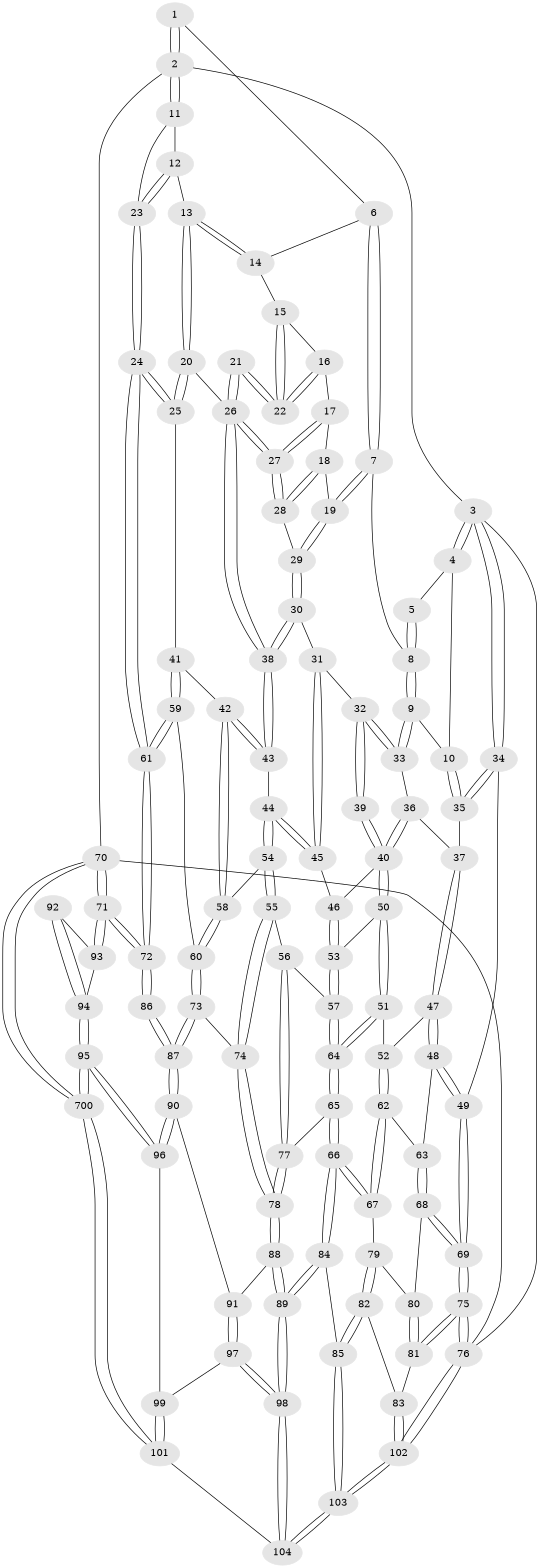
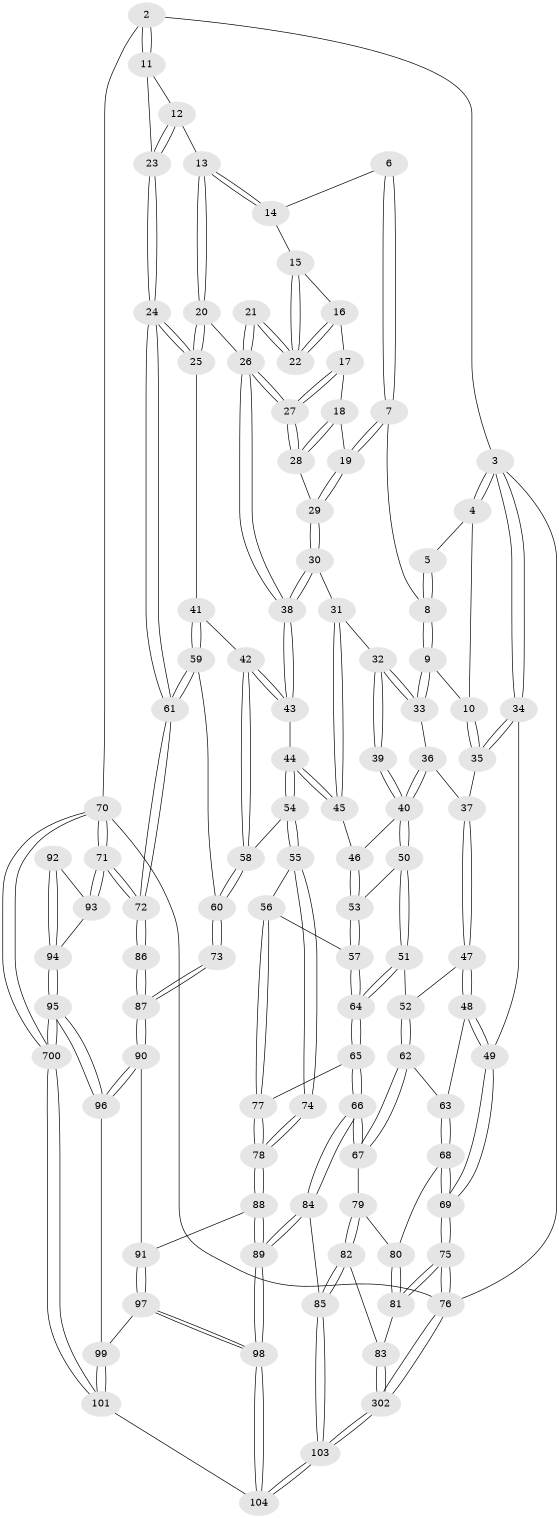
  graph {
    fontname="DejaVu Serif"
    node [color=gray90 fontname="DejaVu Serif" style=filled]
    edge [fontname="DejaVu Serif"]
-   1
    2
    6
    3
    11
    70
    7
    14
    4
    34
    76
    12
    23
    71
    n15 [label=700]
    5
    10
    35
    49
-   102
+   102 [label=302]
    8
    9
    19
    15
    29
    33
    36
    37
    13
    24
    20
    25
    26
    16
    22
    17
    18
    27
    28
    30
    21
    41
    38
    61
    72
    42
    59
    43
    31
    32
    45
    39
    46
    40
    69
    47
    50
    48
    52
    44
    53
    51
    58
    60
    54
    55
    57
    63
    62
    68
    75
    64
    65
    67
    56
    74
    77
    78
    73
    87
    86
    79
    80
    66
    84
    85
    89
    82
    81
    93
    101
    94
    90
    88
    83
    103
    91
    98
    104
    96
    97
    99
    92
    95
-   1 -- 2
-   1 -- 2
-   1 -- 6
    2 -- 3
    2 -- 11
    2 -- 11
    2 -- 70
    6 -- 7
    6 -- 7
    6 -- 14
    3 -- 4
    3 -- 4
    3 -- 34
    3 -- 34
    3 -- 76
    11 -- 12
    11 -- 23
    70 -- 76
    70 -- 71
    70 -- 71
    70 -- n15
    70 -- n15
    7 -- 8
    7 -- 19
    7 -- 19
    14 -- 15
    4 -- 5
    4 -- 10
    34 -- 35
    34 -- 35
    34 -- 49
    76 -- 102
    76 -- 102
    12 -- 23
    12 -- 23
    12 -- 13
    23 -- 24
    23 -- 24
    71 -- 72
    71 -- 72
    71 -- 93
    71 -- 93
    n15 -- 101
    n15 -- 101
    5 -- 8
    5 -- 8
    10 -- 35
    10 -- 35
    35 -- 37
    49 -- 69
    49 -- 69
    102 -- 103
    102 -- 103
    8 -- 9
    8 -- 9
    9 -- 10
    9 -- 33
    9 -- 33
    19 -- 29
    19 -- 29
    15 -- 16
    15 -- 22
    15 -- 22
    29 -- 30
    29 -- 30
    33 -- 36
    36 -- 37
    36 -- 40
    36 -- 40
    37 -- 47
    37 -- 47
    13 -- 14
    13 -- 14
    13 -- 20
    13 -- 20
    24 -- 25
    24 -- 25
    24 -- 61
    24 -- 61
    20 -- 25
    20 -- 25
    20 -- 26
    25 -- 41
    26 -- 27
    26 -- 27
    26 -- 38
    26 -- 38
    16 -- 22
    16 -- 22
    16 -- 17
    17 -- 18
    17 -- 27
    17 -- 27
    18 -- 19
    18 -- 28
    18 -- 28
    27 -- 28
    27 -- 28
    28 -- 29
    30 -- 38
    30 -- 38
    30 -- 31
    21 -- 26
    21 -- 26
    21 -- 22
    21 -- 22
    41 -- 42
    41 -- 59
    41 -- 59
    38 -- 43
    38 -- 43
    61 -- 72
    61 -- 72
    72 -- 86
    72 -- 86
    42 -- 43
    42 -- 43
    42 -- 58
    42 -- 58
    59 -- 61
    59 -- 61
    59 -- 60
    43 -- 44
    31 -- 32
    31 -- 45
    31 -- 45
    32 -- 33
    32 -- 33
    32 -- 39
    32 -- 39
    45 -- 46
    39 -- 40
    39 -- 40
    46 -- 53
    46 -- 53
    40 -- 46
    40 -- 50
    40 -- 50
    69 -- 75
    69 -- 75
    47 -- 48
    47 -- 48
    47 -- 52
    50 -- 53
    50 -- 51
    50 -- 51
    48 -- 49
    48 -- 49
    48 -- 63
    52 -- 62
    52 -- 62
    44 -- 45
    44 -- 45
    44 -- 54
    44 -- 54
    53 -- 57
    53 -- 57
    51 -- 52
    51 -- 64
    51 -- 64
    58 -- 60
    58 -- 60
    60 -- 73
    60 -- 73
    54 -- 58
    54 -- 55
    54 -- 55
    55 -- 56
    55 -- 74
    55 -- 74
    57 -- 64
    57 -- 64
    63 -- 68
    63 -- 68
    62 -- 63
    62 -- 67
    62 -- 67
    68 -- 69
    68 -- 69
    68 -- 80
    75 -- 76
    75 -- 76
    75 -- 81
    75 -- 81
    64 -- 65
    64 -- 65
    65 -- 77
    65 -- 66
    65 -- 66
    67 -- 79
    56 -- 57
    56 -- 77
    56 -- 77
    74 -- 78
    74 -- 78
    77 -- 78
    77 -- 78
    78 -- 88
    78 -- 88
-   73 -- 74
    73 -- 87
    73 -- 87
    87 -- 90
    87 -- 90
    86 -- 87
    86 -- 87
    79 -- 80
    79 -- 82
    79 -- 82
    80 -- 81
    80 -- 81
    66 -- 67
    66 -- 67
    66 -- 84
    66 -- 84
    84 -- 85
    84 -- 89
    84 -- 89
    85 -- 103
    85 -- 103
    89 -- 98
    89 -- 98
    82 -- 85
    82 -- 85
    82 -- 83
    81 -- 83
    93 -- 94
    101 -- 104
    94 -- 95
    94 -- 95
    90 -- 91
    90 -- 96
    90 -- 96
    88 -- 89
    88 -- 89
    88 -- 91
    83 -- 102
    83 -- 102
    103 -- 104
    103 -- 104
    91 -- 97
    91 -- 97
    98 -- 104
    98 -- 104
    96 -- 99
    97 -- 98
    97 -- 98
    97 -- 99
    99 -- 101
    99 -- 101
    92 -- 93
    92 -- 94
    92 -- 94
    95 -- n15
    95 -- n15
    95 -- 96
    95 -- 96
  }
